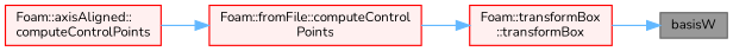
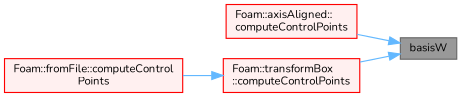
  digraph {
    fontname=Nunito
    rankdir=RL
    node [color=red fillcolor="#FFF0F0" fontname=Nunito fontsize=10 shape=box style=filled]
    edge [color=steelblue1 dir=back fontname=Nunito fontsize=10 labelfontname=Helvetica labelfontsize=10 style=solid]
    n1 [color=gray40 fillcolor=grey60 fontcolor=black height=0.2 label=basisW width=0.4]
    n2 [height=0.2 label="Foam::axisAligned::\lcomputeControlPoints" width=0.4]
-   n3 [height=0.2 label="Foam::transformBox\l::transformBox" width=0.4]
+   n3 [height=0.2 label="Foam::transformBox\l::computeControlPoints" width=0.4]
    n4 [height=0.2 label="Foam::fromFile::computeControl\lPoints" width=0.4]
-   n4 -> n2
+   n1 -> n2
    n1 -> n3
    n3 -> n4
  }
